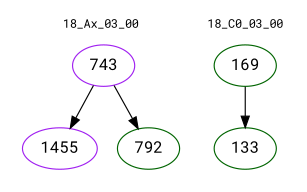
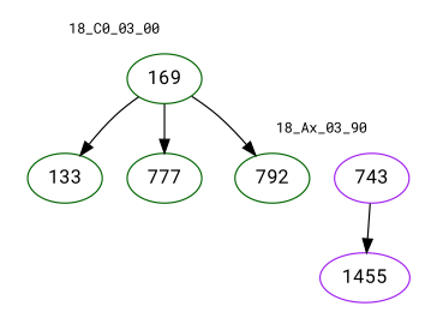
  digraph {
    fontname="Roboto Mono"
    node [color=darkgreen fontname="Roboto Mono"]
    edge [color=black fontname="Roboto Mono"]
    n1 [color=purple label=743]
    n2 [color=purple label=1455]
    n3 [label=792]
    n4 [label=169]
    n5 [label=133]
+   n6 [label=777]
    subgraph cluster_1 {
      color=white
      fontsize=10
-     label="18_Ax_03_00"
+     label="18_Ax_03_90"
      n1
      n2
      n3
    }
    subgraph cluster_2 {
      color=white
      fontsize=10
      label="18_C0_03_00"
      n4
      n5
+     n6
    }
    n1 -> n2
-   n1 -> n3
+   n4 -> n3
    n4 -> n5
+   n4 -> n6
  }
